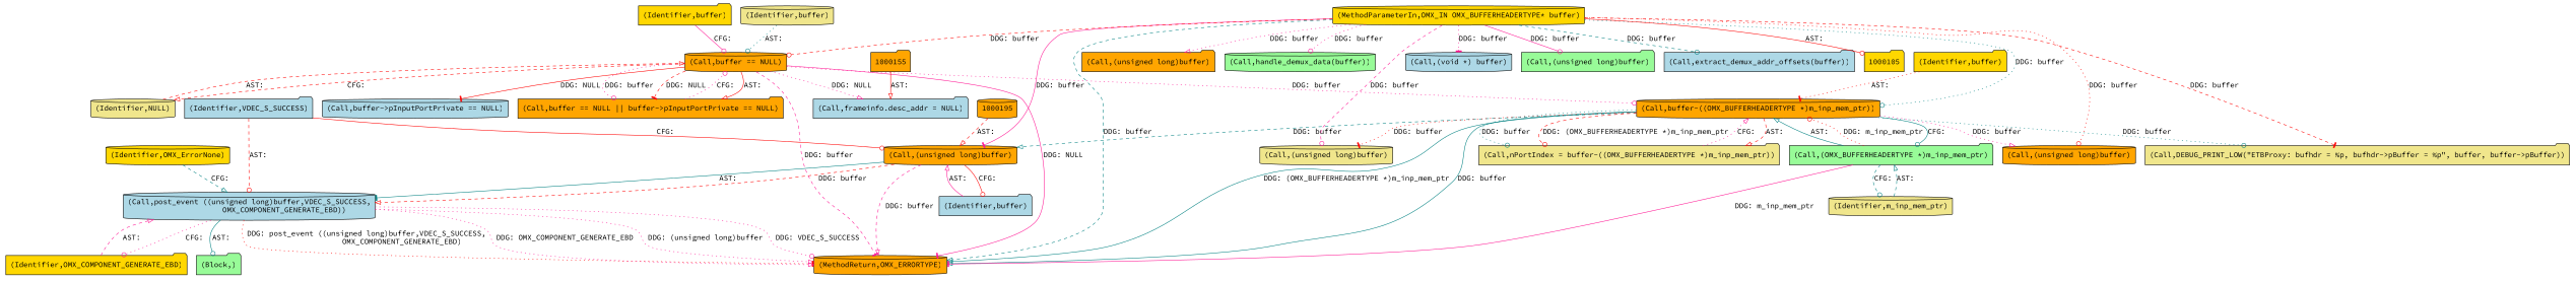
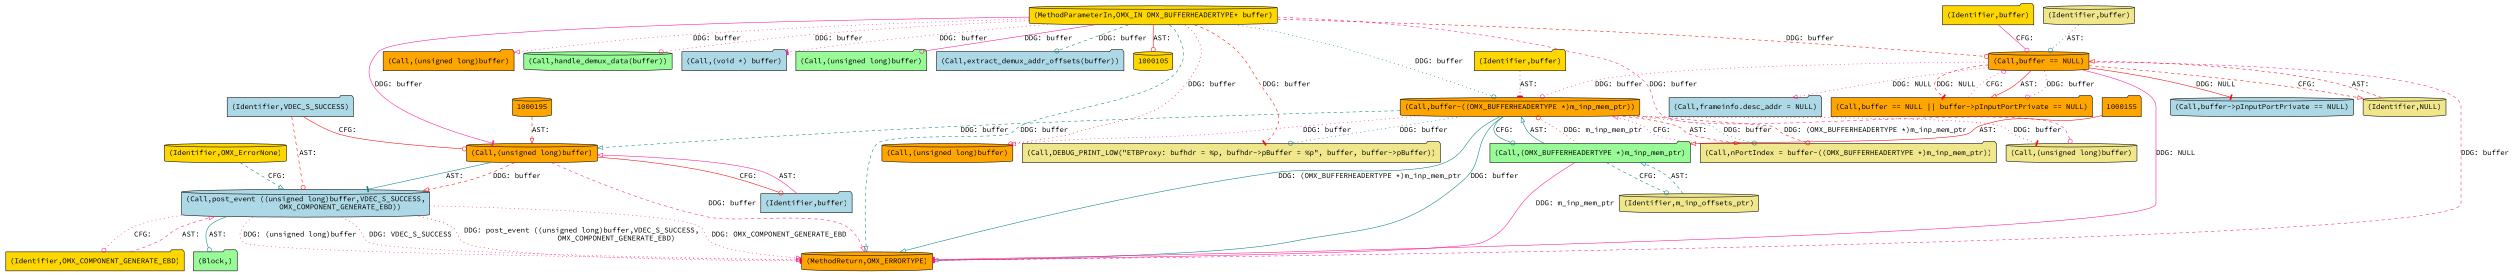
  digraph {
    fontname="Source Code Pro"
    node [fillcolor=orange fontname="Source Code Pro" shape=folder style=filled]
    edge [arrowhead=odot color=deeppink fontname="Source Code Pro" style=dotted]
    n1 [label="(Call,(unsigned long)buffer)" shape=cylinder]
    n2 [fillcolor=lightblue label="(Call,post_event ((unsigned long)buffer,VDEC_S_SUCCESS,\n                OMX_COMPONENT_GENERATE_EBD))" shape=cylinder]
    n3 [fillcolor=lightblue label="(Identifier,buffer)"]
    n4 [label="(MethodReturn,OMX_ERRORTYPE)" shape=cylinder]
    n5 [fillcolor=gold label="(Identifier,OMX_COMPONENT_GENERATE_EBD)"]
    n6 [fillcolor=palegreen label="(Block,)"]
    n7 [label="(Call,buffer-((OMX_BUFFERHEADERTYPE *)m_inp_mem_ptr))" shape=cylinder]
    n8 [fillcolor=palegreen label="(Call,(OMX_BUFFERHEADERTYPE *)m_inp_mem_ptr)"]
    n9 [fillcolor=khaki label="(Call,DEBUG_PRINT_LOW(\"ETBProxy: bufhdr = %p, bufhdr->pBuffer = %p\", buffer, buffer->pBuffer))"]
    n10 [fillcolor=khaki label="(Call,(unsigned long)buffer)" shape=cylinder]
    n11 [label="(Call,(unsigned long)buffer)" shape=cylinder]
    n12 [fillcolor=khaki label="(Call,nPortIndex = buffer-((OMX_BUFFERHEADERTYPE *)m_inp_mem_ptr))"]
-   n13 [fillcolor=khaki label="(Identifier,m_inp_mem_ptr)" shape=cylinder]
+   n13 [fillcolor=khaki label="(Identifier,m_inp_offsets_ptr)" shape=cylinder]
    n14 [label="(Call,buffer == NULL)" shape=cylinder]
    n15 [fillcolor=khaki label="(Identifier,NULL)" shape=cylinder]
    n16 [fillcolor=lightblue label="(Call,buffer->pInputPortPrivate == NULL)" shape=cylinder]
    n17 [label="(Call,buffer == NULL || buffer->pInputPortPrivate == NULL)"]
    n18 [fillcolor=lightblue label="(Call,frameinfo.desc_addr = NULL)"]
    n19 [fillcolor=gold label="(MethodParameterIn,OMX_IN OMX_BUFFERHEADERTYPE* buffer)" shape=cylinder]
    n20 [label="(Call,(unsigned long)buffer)"]
    n21 [fillcolor=palegreen label="(Call,handle_demux_data(buffer))" shape=cylinder]
-   n22 [fillcolor=lightblue label="(Call,(void *) buffer)" shape=cylinder]
+   n22 [fillcolor=lightblue label="(Call,(void *) buffer)"]
    n23 [fillcolor=palegreen label="(Call,(unsigned long)buffer)"]
    n24 [fillcolor=lightblue label="(Call,extract_demux_addr_offsets(buffer))"]
-   1000105 [fillcolor=gold]
+   1000105 [fillcolor=gold shape=cylinder]
    n26 [fillcolor=lightblue label="(Identifier,VDEC_S_SUCCESS)"]
    n27 [fillcolor=gold label="(Identifier,buffer)"]
    n28 [fillcolor=khaki label="(Identifier,buffer)" shape=cylinder]
    n29 [fillcolor=gold label="(Identifier,OMX_ErrorNone)" shape=cylinder]
    n30 [fillcolor=gold label="(Identifier,buffer)"]
    1000195 [shape=cylinder]
    1000155
    n1 -> n2 [arrowhead=tee color=teal label="AST: " style=solid]
    n1 -> n2 [arrowhead=onormal color=red label="DDG: buffer" style=dashed]
    n1 -> n3 [color=red label="CFG: " style=solid]
    n1 -> n4 [arrowhead=onormal label="DDG: buffer" style=dashed]
    n2 -> n4 [arrowhead=onormal label="DDG: (unsigned long)buffer"]
    n2 -> n4 [label="DDG: VDEC_S_SUCCESS"]
    n2 -> n4 [arrowhead=tee color=red label="DDG: post_event ((unsigned long)buffer,VDEC_S_SUCCESS,\n                OMX_COMPONENT_GENERATE_EBD)"]
    n2 -> n4 [arrowhead=onormal label="DDG: OMX_COMPONENT_GENERATE_EBD"]
    n2 -> n5 [label="CFG: "]
    n2 -> n6 [color=teal label="AST: " style=solid]
    n3 -> n1 [arrowhead=onormal label="AST: " style=solid]
    n5 -> n2 [arrowhead=onormal label="AST: " style=dashed]
    n7 -> n1 [arrowhead=onormal color=teal label="DDG: buffer" style=dashed]
    n7 -> n4 [arrowhead=onormal color=teal label="DDG: buffer" style=solid]
    n7 -> n4 [arrowhead=onormal color=teal label="DDG: (OMX_BUFFERHEADERTYPE *)m_inp_mem_ptr" style=solid]
    n7 -> n8 [color=teal label="CFG: " style=solid]
    n7 -> n9 [color=teal label="DDG: buffer"]
    n7 -> n10 [arrowhead=tee color=red label="DDG: buffer"]
    n7 -> n11 [arrowhead=onormal label="DDG: buffer"]
    n7 -> n12 [arrowhead=onormal color=red label="AST: " style=dashed]
    n7 -> n12 [color=teal label="DDG: buffer"]
    n7 -> n12 [color=red label="DDG: (OMX_BUFFERHEADERTYPE *)m_inp_mem_ptr" style=dashed]
    n8 -> n4 [arrowhead=tee label="DDG: m_inp_mem_ptr" style=solid]
    n8 -> n7 [arrowhead=onormal color=teal label="AST: " style=solid]
    n8 -> n7 [color=red label="DDG: m_inp_mem_ptr"]
    n8 -> n13 [color=teal label="CFG: " style=dashed]
    n12 -> n7 [arrowhead=onormal label="CFG: "]
    n13 -> n8 [arrowhead=onormal color=teal label="AST: " style=dashed]
    n14 -> n4 [arrowhead=tee label="DDG: NULL" style=solid]
    n14 -> n4 [arrowhead=tee label="DDG: buffer" style=dashed]
    n14 -> n7 [label="DDG: buffer"]
    n14 -> n15 [arrowhead=onormal color=red label="CFG: " style=dashed]
    n14 -> n16 [arrowhead=tee color=red label="DDG: NULL" style=solid]
    n14 -> n17 [arrowhead=onormal color=red label="AST: " style=solid]
    n14 -> n17 [label="DDG: buffer"]
    n14 -> n17 [arrowhead=tee color=red label="DDG: NULL" style=dashed]
    n14 -> n18 [arrowhead=onormal label="DDG: NULL"]
    n15 -> n14 [arrowhead=onormal color=red label="AST: " style=dashed]
    n17 -> n14 [label="CFG: "]
    n19 -> n1 [arrowhead=tee label="DDG: buffer" style=solid]
    n19 -> n4 [arrowhead=onormal color=teal label="DDG: buffer" style=dashed]
    n19 -> n7 [color=teal label="DDG: buffer"]
    n19 -> n9 [arrowhead=tee color=red label="DDG: buffer" style=dashed]
    n19 -> n10 [label="DDG: buffer" style=dashed]
    n19 -> n11 [color=red label="DDG: buffer"]
    n19 -> n14 [color=red label="DDG: buffer" style=dashed]
    n19 -> n20 [arrowhead=onormal label="DDG: buffer"]
    n19 -> n21 [label="DDG: buffer"]
    n19 -> n22 [arrowhead=tee label="DDG: buffer"]
    n19 -> n23 [label="DDG: buffer" style=solid]
    n19 -> n24 [color=teal label="DDG: buffer" style=dashed]
    n19 -> 1000105 [color=red label="AST: " style=solid]
    n26 -> n1 [color=red label="CFG: " style=solid]
    n26 -> n2 [color=red label="AST: " style=dashed]
    n27 -> n14 [label="CFG: " style=solid]
    n28 -> n14 [color=teal label="AST: "]
    n29 -> n2 [arrowhead=onormal color=teal label="CFG: " style=dashed]
    n30 -> n7 [arrowhead=tee color=red label="AST: "]
    1000195 -> n1 [arrowhead=onormal color=red label="AST: " style=dashed]
-   1000155 -> n18 [arrowhead=onormal color=red label="AST: " style=solid]
+   1000155 -> n8 [arrowhead=onormal color=red label="AST: " style=solid]
  }
